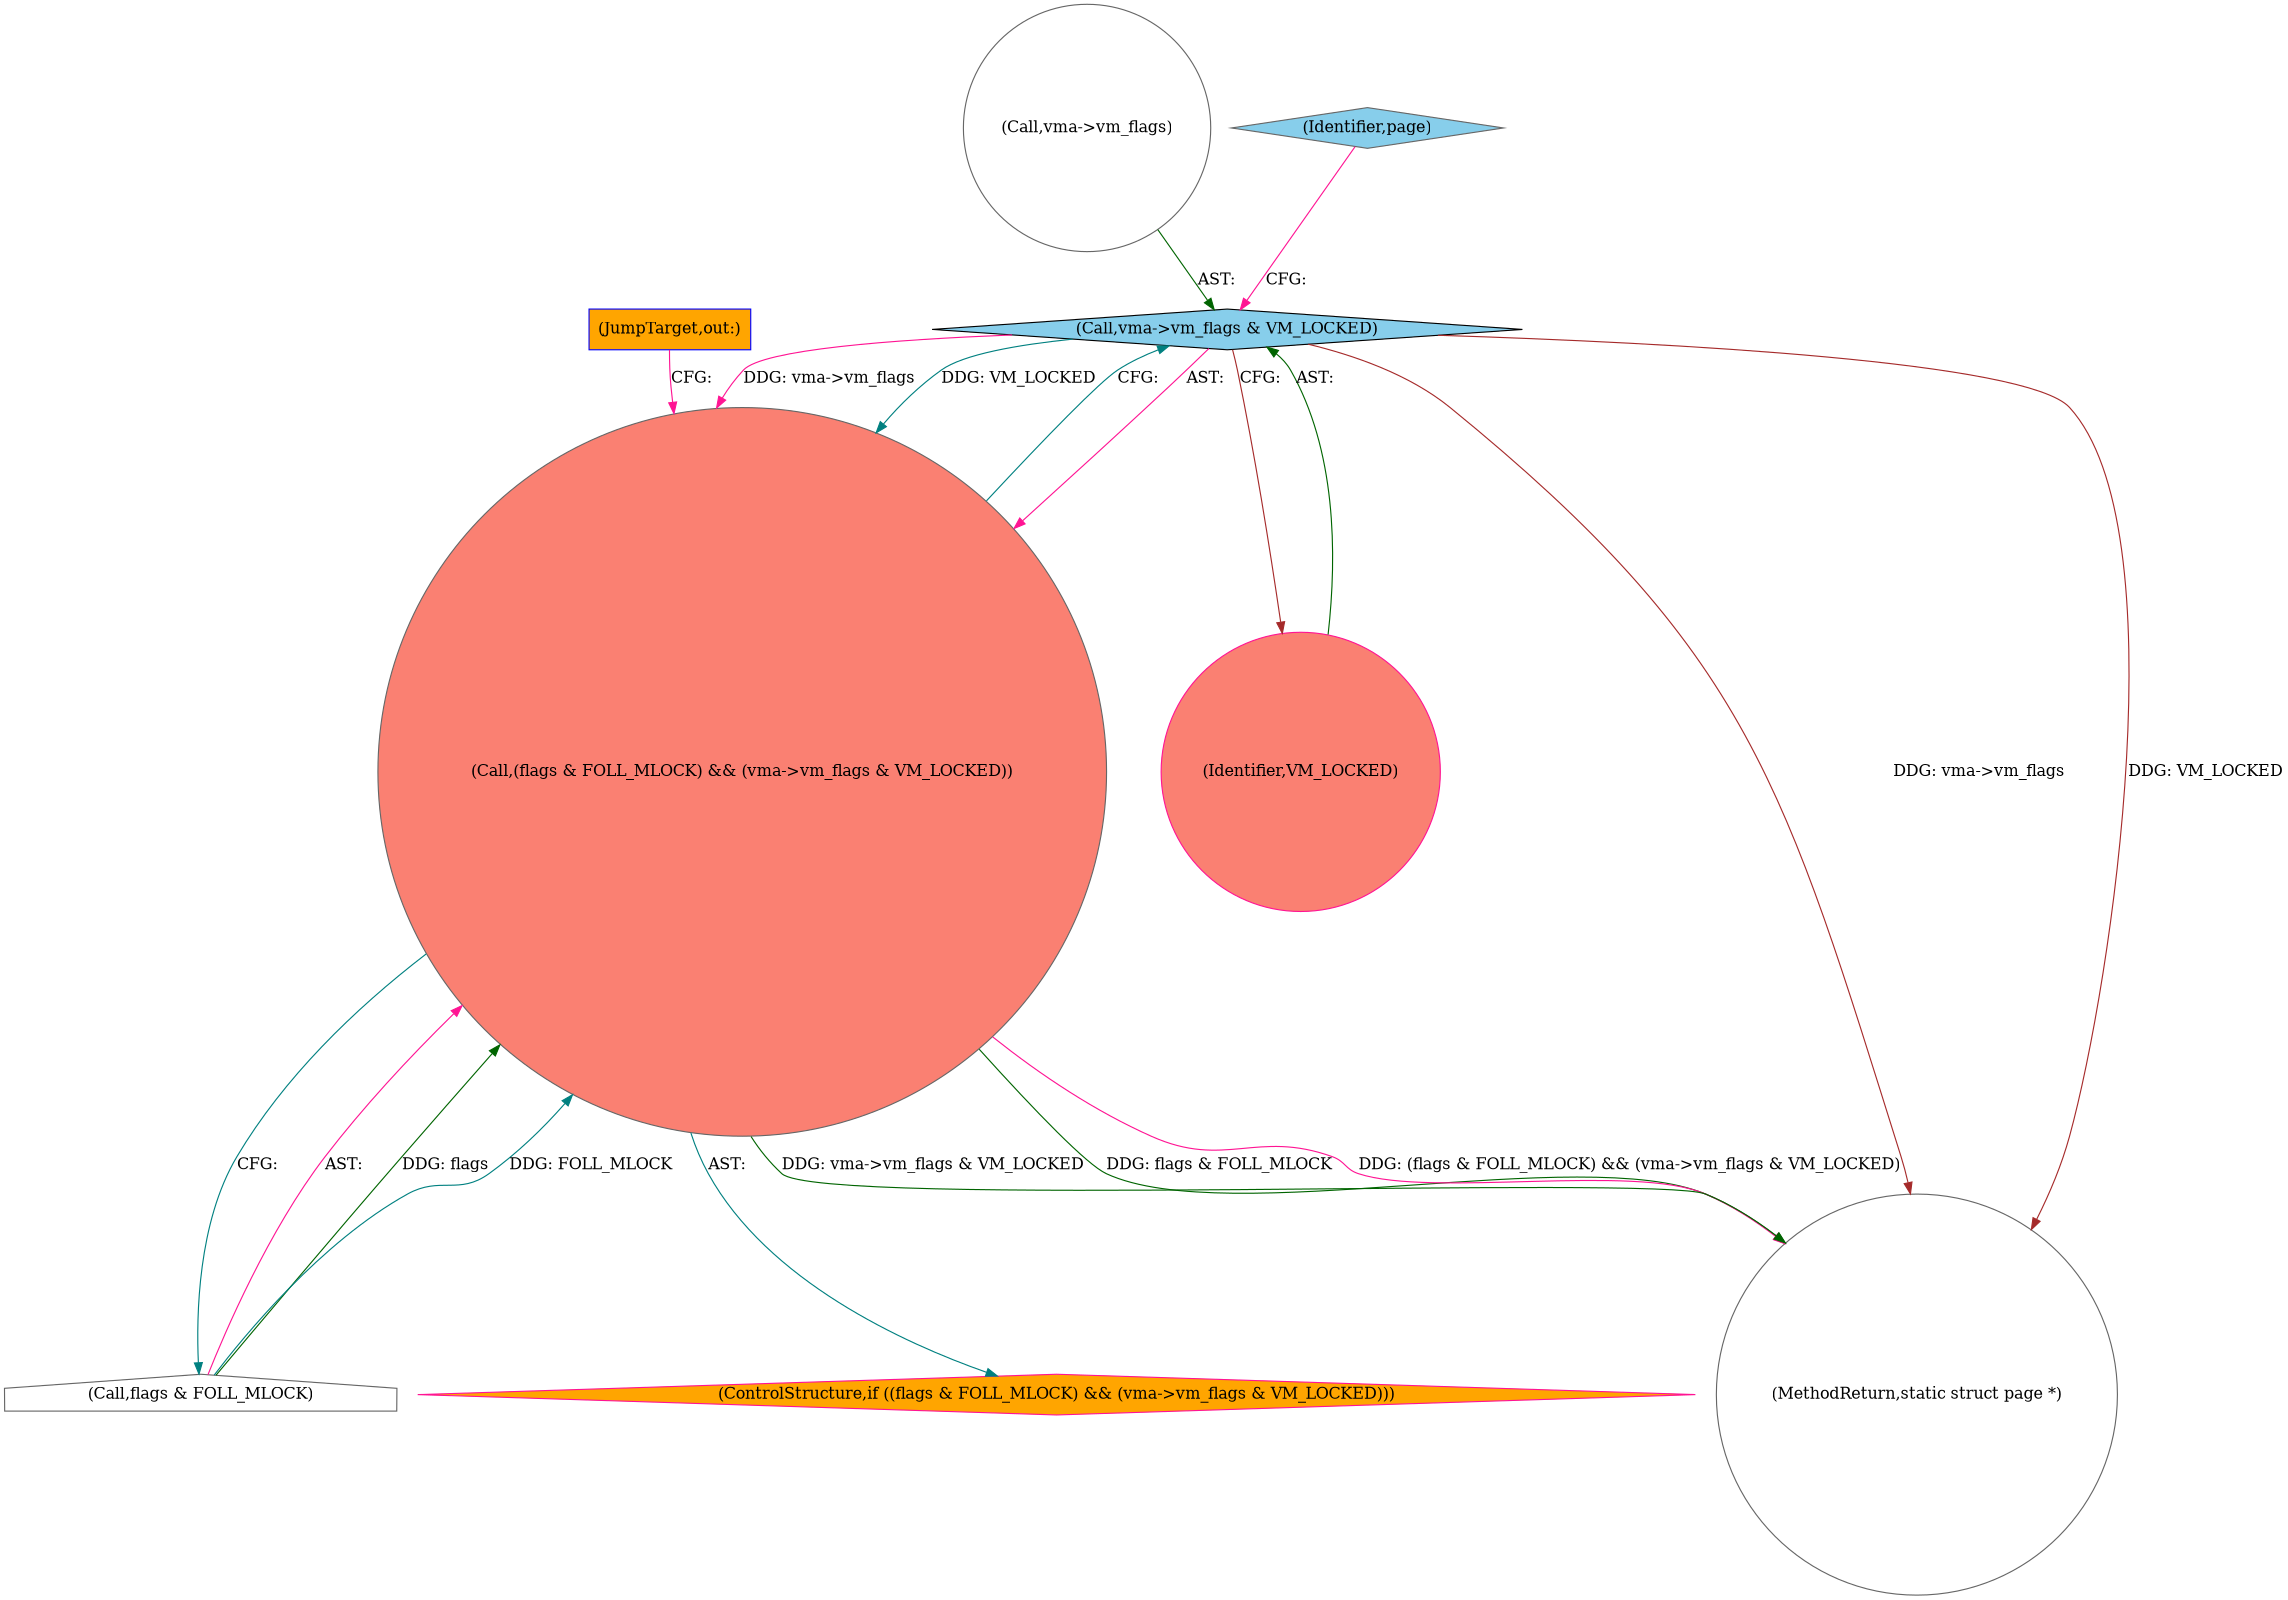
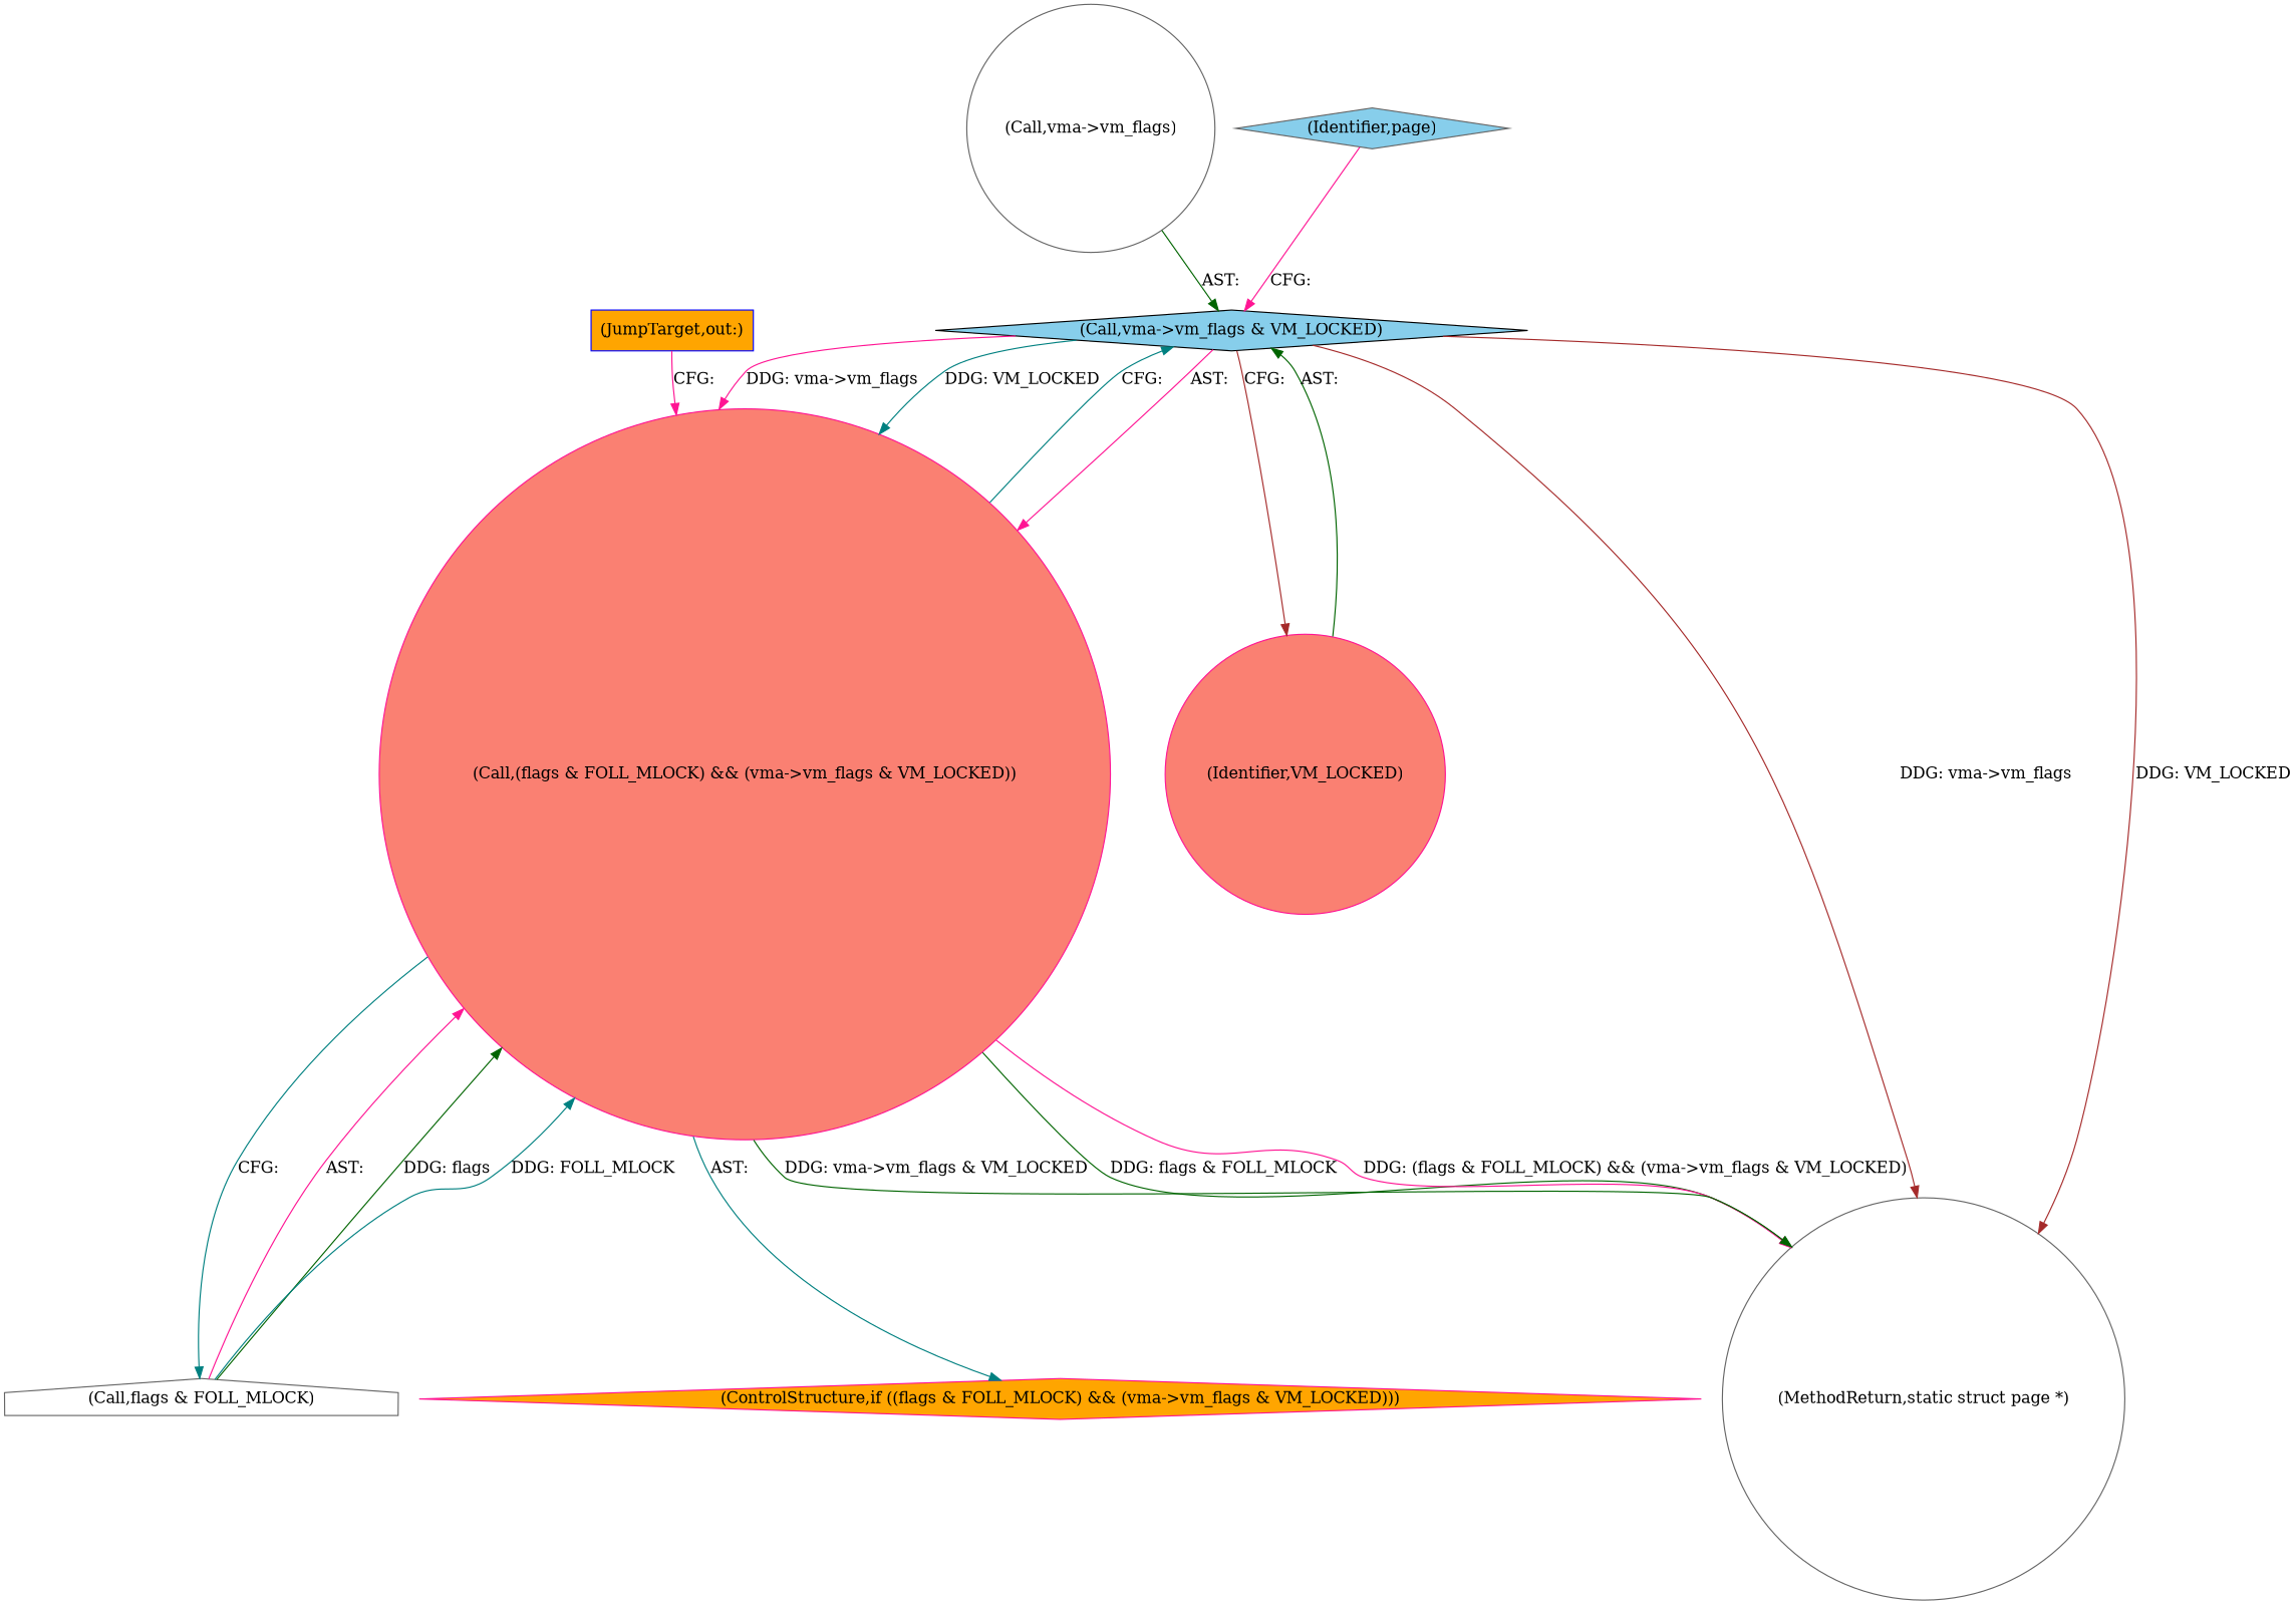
  digraph {
    node [color=gray40 fillcolor=white shape=circle style=filled]
    edge [color=deeppink]
    n1 [color=black fillcolor=skyblue label="(Call,vma->vm_flags & VM_LOCKED)" shape=diamond]
-   n2 [fillcolor=salmon label="(Call,(flags & FOLL_MLOCK) && (vma->vm_flags & VM_LOCKED))"]
+   n2 [color=deeppink fillcolor=salmon label="(Call,(flags & FOLL_MLOCK) && (vma->vm_flags & VM_LOCKED))"]
    n3 [color=deeppink fillcolor=salmon label="(Identifier,VM_LOCKED)"]
    n4 [label="(MethodReturn,static struct page *)"]
    n5 [label="(Call,flags & FOLL_MLOCK)" shape=house]
    n6 [color=deeppink fillcolor=orange label="(ControlStructure,if ((flags & FOLL_MLOCK) && (vma->vm_flags & VM_LOCKED)))" shape=diamond]
    n7 [color=blue fillcolor=orange label="(JumpTarget,out:)" shape=box]
    n8 [label="(Call,vma->vm_flags)"]
    n9 [fillcolor=skyblue label="(Identifier,page)" shape=diamond]
    n1 -> n2 [label="AST: "]
    n1 -> n2 [label="DDG: vma->vm_flags"]
    n1 -> n2 [color=teal label="DDG: VM_LOCKED"]
    n1 -> n3 [color=brown label="CFG: "]
    n1 -> n4 [color=brown label="DDG: vma->vm_flags"]
    n1 -> n4 [color=brown label="DDG: VM_LOCKED"]
    n2 -> n1 [color=teal label="CFG: "]
    n2 -> n4 [color=darkgreen label="DDG: flags & FOLL_MLOCK"]
    n2 -> n4 [label="DDG: (flags & FOLL_MLOCK) && (vma->vm_flags & VM_LOCKED)"]
    n2 -> n4 [color=darkgreen label="DDG: vma->vm_flags & VM_LOCKED"]
    n2 -> n5 [color=teal label="CFG: "]
    n2 -> n6 [color=teal label="AST: "]
    n3 -> n1 [color=darkgreen label="AST: "]
    n5 -> n2 [label="AST: "]
    n5 -> n2 [color=darkgreen label="DDG: flags"]
    n5 -> n2 [color=teal label="DDG: FOLL_MLOCK"]
    n7 -> n2 [label="CFG: "]
    n8 -> n1 [color=darkgreen label="AST: "]
    n9 -> n1 [label="CFG: "]
  }
